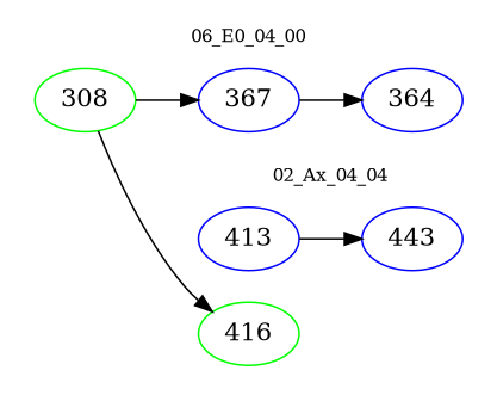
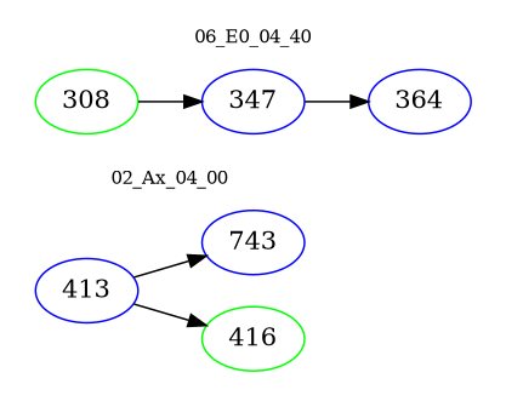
  digraph {
    rankdir=LR
    node [color=blue]
    edge [color=black]
    n1 [label=413]
    n2 [color=green label=416]
-   n3 [label=443]
-   n4 [label=367]
+   n3 [label=743]
+   n4 [label=347]
    n5 [color=green label=308]
    n6 [label=364]
    subgraph cluster_1 {
      color=white
      fontsize=10
-     label="02_Ax_04_04"
+     label="02_Ax_04_00"
      n1
      n2
      n3
    }
    subgraph cluster_2 {
      color=white
      fontsize=10
-     label="06_E0_04_00"
+     label="06_E0_04_40"
      n4
      n5
      n6
    }
-   n5 -> n2
+   n1 -> n2
    n1 -> n3
    n4 -> n6
    n5 -> n4
  }
